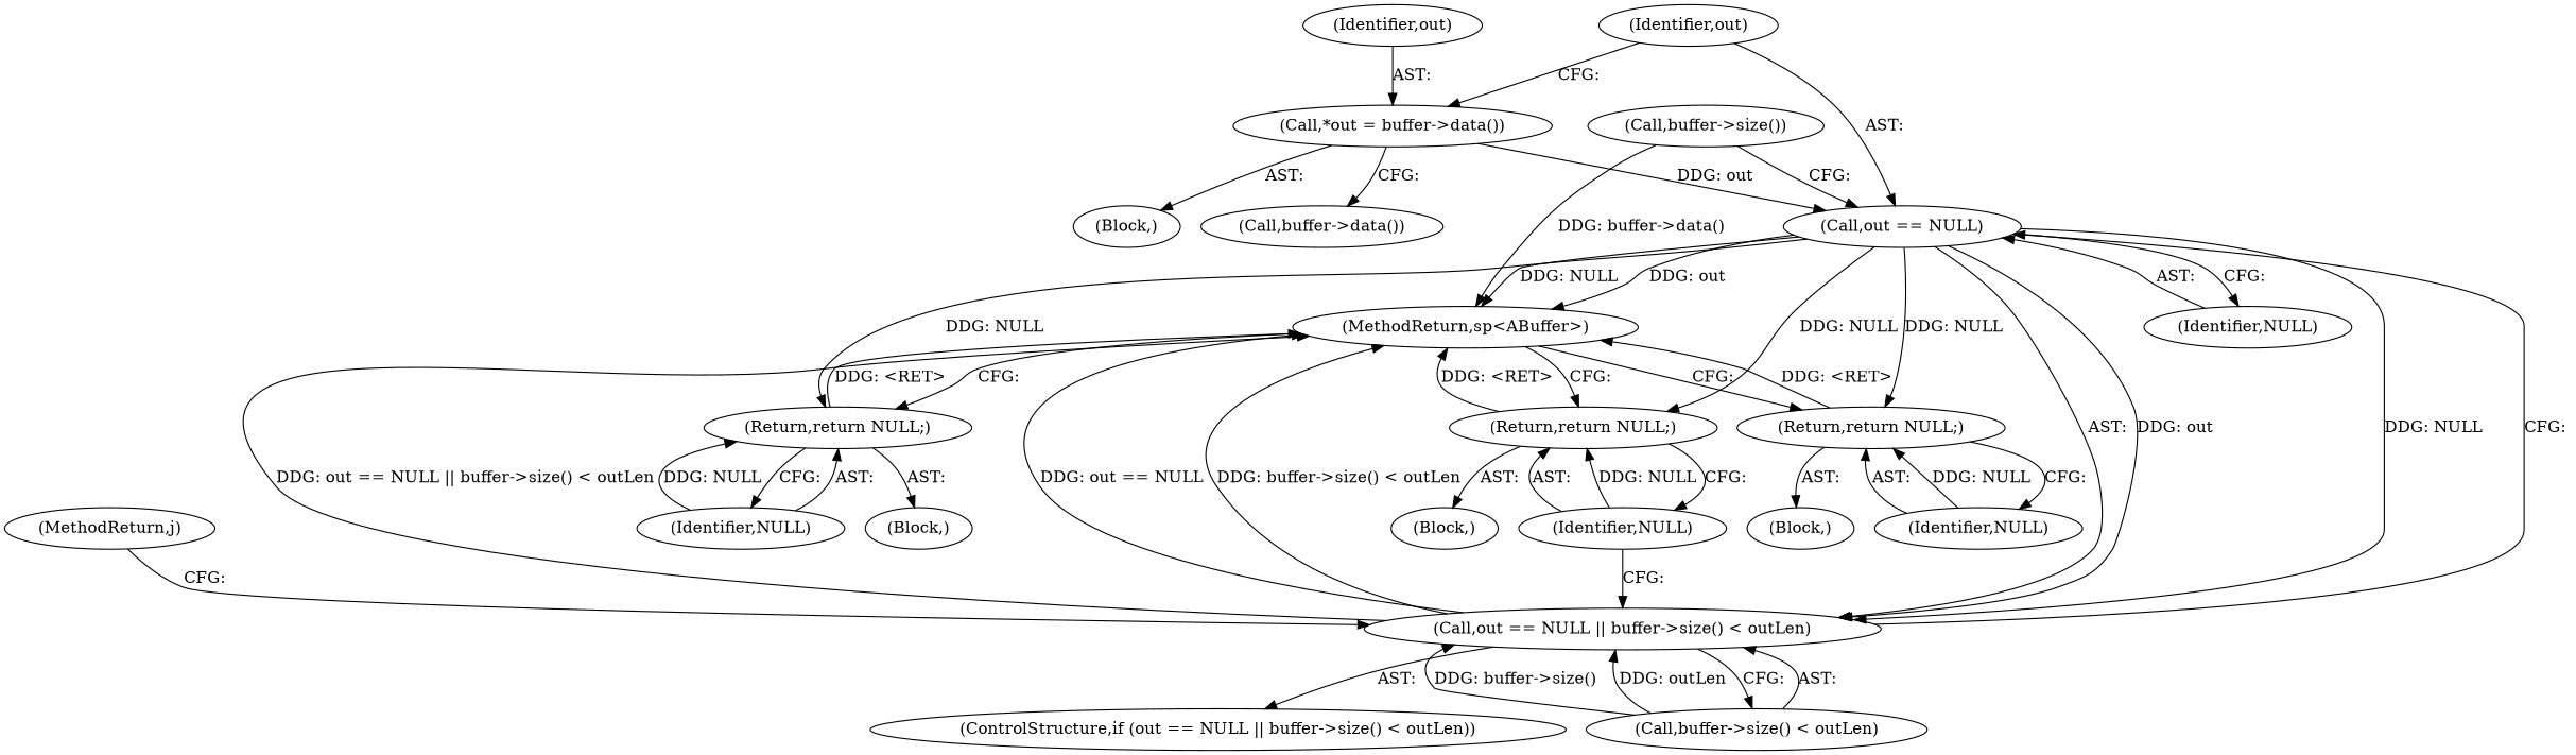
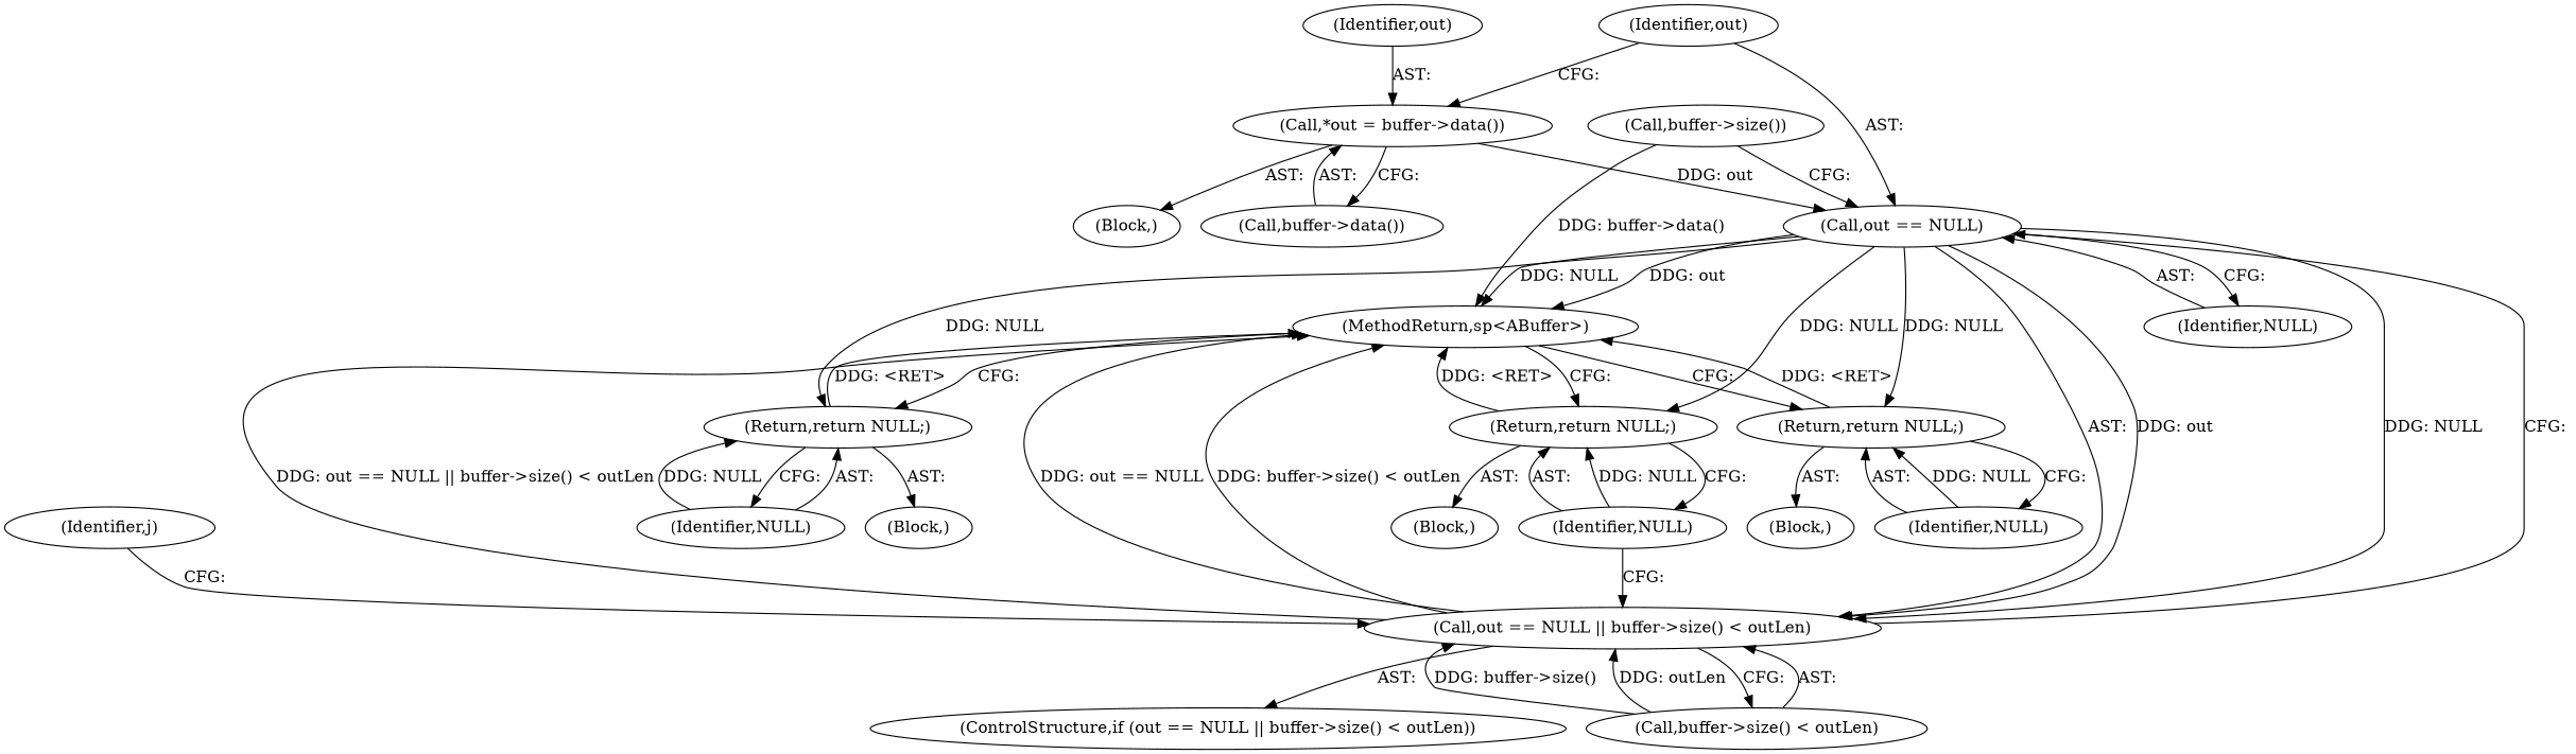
  digraph {
    n1 [label="(Call,*out = buffer->data())"]
    n2 [label="(Call,out == NULL)"]
    n3 [label="(Block,)"]
    n4 [label="(Call,buffer->data())"]
    n5 [label="(MethodReturn,sp<ABuffer>)"]
    n6 [label="(Call,out == NULL || buffer->size() < outLen)"]
    n7 [label="(Return,return NULL;)"]
    n8 [label="(Return,return NULL;)"]
    n9 [label="(Return,return NULL;)"]
    n10 [label="(Identifier,NULL)"]
    n11 [label="(ControlStructure,if (out == NULL || buffer->size() < outLen))"]
    n12 [label="(Call,buffer->size() < outLen)"]
    n13 [label="(Identifier,NULL)"]
    n14 [label="(Block,)"]
    n15 [label="(Identifier,NULL)"]
    n16 [label="(Block,)"]
    n17 [label="(Block,)"]
    n18 [label="(Identifier,NULL)"]
    n19 [label="(Call,buffer->size())"]
-   n20 [label="(MethodReturn,j)"]
+   n20 [label="(Identifier,j)"]
    n21 [label="(Identifier,out)"]
    n22 [label="(Identifier,out)"]
    n1 -> n2 [label="DDG: out"]
    n1 -> n3 [label="AST: "]
    n1 -> n4 [label="CFG: "]
    n2 -> n5 [label="DDG: out"]
    n2 -> n5 [label="DDG: NULL"]
    n2 -> n6 [label="AST: "]
    n2 -> n6 [label="DDG: out"]
    n2 -> n6 [label="DDG: NULL"]
    n2 -> n7 [label="DDG: NULL"]
    n2 -> n8 [label="DDG: NULL"]
    n2 -> n9 [label="DDG: NULL"]
    n2 -> n10 [label="CFG: "]
+   n4 -> n1 [label="AST: "]
    n5 -> n7 [label="CFG: "]
    n5 -> n8 [label="CFG: "]
    n5 -> n9 [label="CFG: "]
    n6 -> n2 [label="CFG: "]
    n6 -> n5 [label="DDG: buffer->size() < outLen"]
    n6 -> n5 [label="DDG: out == NULL || buffer->size() < outLen"]
    n6 -> n5 [label="DDG: out == NULL"]
    n6 -> n11 [label="AST: "]
    n6 -> n12 [label="CFG: "]
    n7 -> n5 [label="DDG: <RET>"]
    n7 -> n13 [label="CFG: "]
    n7 -> n14 [label="AST: "]
    n8 -> n5 [label="DDG: <RET>"]
    n8 -> n15 [label="CFG: "]
    n8 -> n16 [label="AST: "]
    n9 -> n5 [label="DDG: <RET>"]
    n9 -> n17 [label="AST: "]
    n9 -> n18 [label="CFG: "]
    n10 -> n2 [label="AST: "]
    n12 -> n6 [label="AST: "]
    n12 -> n6 [label="DDG: buffer->size()"]
    n12 -> n6 [label="DDG: outLen"]
    n13 -> n6 [label="CFG: "]
    n13 -> n7 [label="AST: "]
    n13 -> n7 [label="DDG: NULL"]
    n15 -> n8 [label="AST: "]
    n15 -> n8 [label="DDG: NULL"]
    n18 -> n9 [label="AST: "]
    n18 -> n9 [label="DDG: NULL"]
    n19 -> n2 [label="CFG: "]
    n19 -> n5 [label="DDG: buffer->data()"]
    n20 -> n6 [label="CFG: "]
    n21 -> n1 [label="CFG: "]
    n21 -> n2 [label="AST: "]
    n22 -> n1 [label="AST: "]
  }
